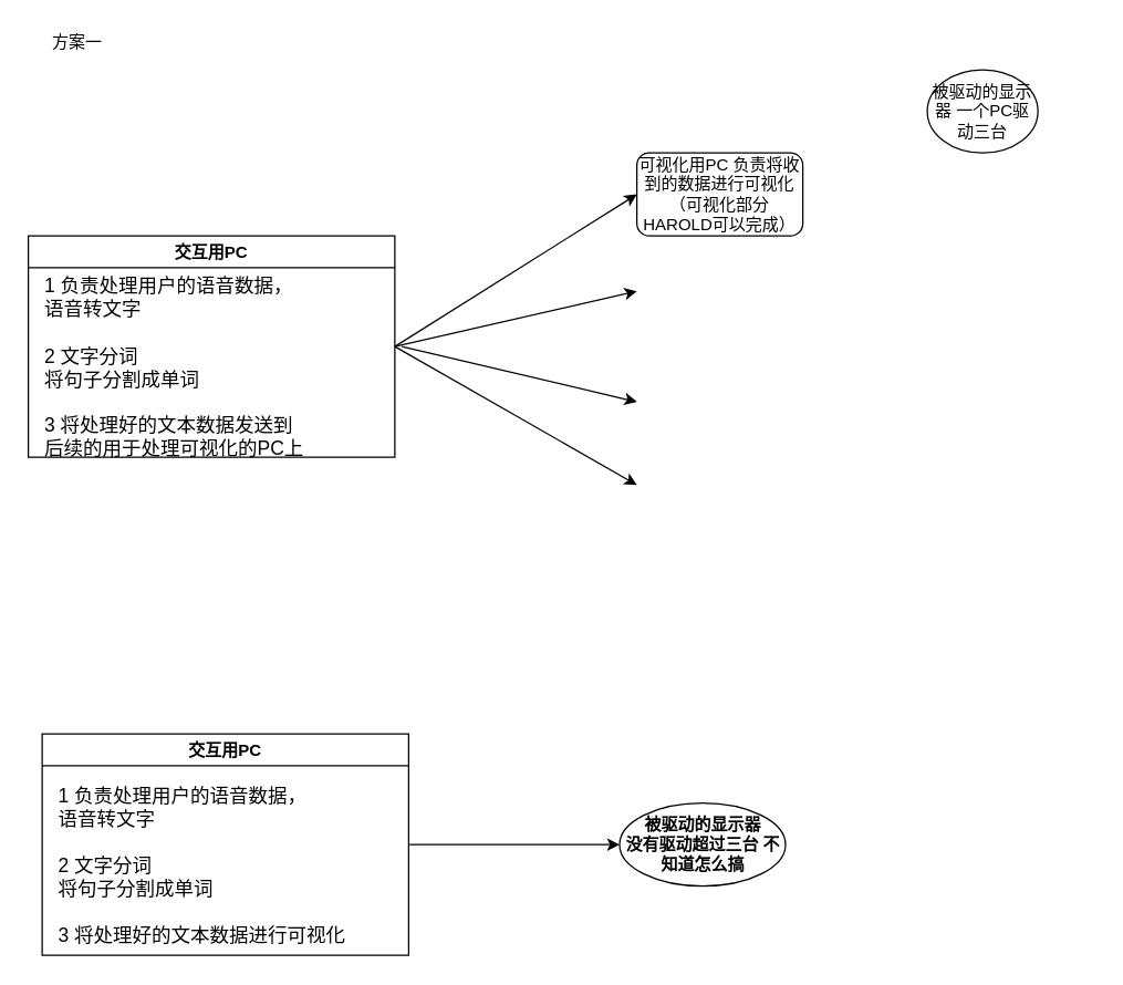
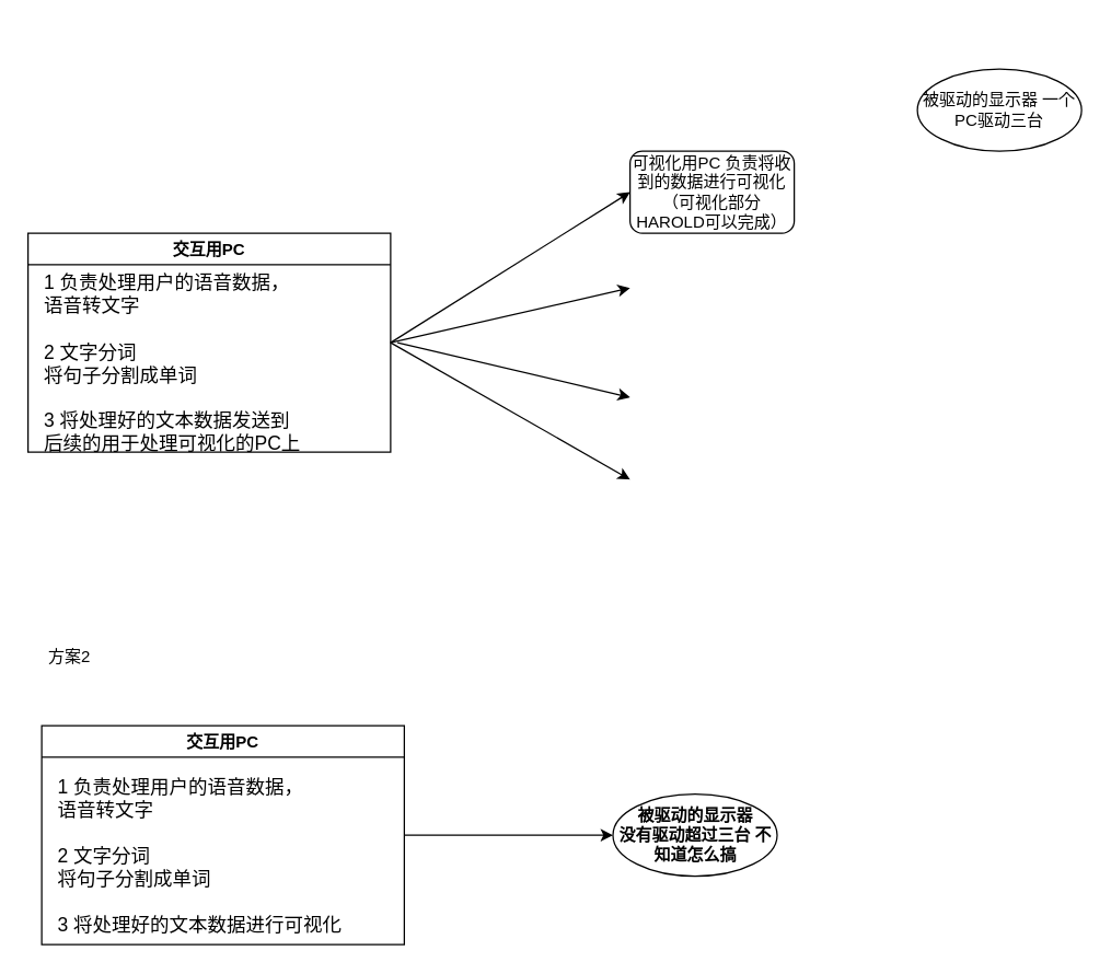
  <mxCell id="0" />
  <mxCell id="1" parent="0" />
  <mxCell id="2" value="交互用PC" style="swimlane;" vertex="1" parent="1"><mxGeometry x="20" y="170" width="265" height="160" as="geometry" /></mxCell>
  <mxCell id="3" value="&lt;font style=&quot;font-size: 14px&quot;&gt;1 负责处理用户的语音数据，&lt;br&gt;语音转文字&lt;br&gt;&lt;br&gt;2 文字分词&lt;br&gt;将句子分割成单词&lt;br&gt;&lt;br&gt;3 将处理好的文本数据发送到&lt;br&gt;后续的用于处理可视化的PC上&lt;/font&gt;" style="text;html=1;align=left;verticalAlign=middle;resizable=0;points=[];autosize=1;strokeColor=none;" vertex="1" parent="2"><mxGeometry x="10" y="30" width="200" height="130" as="geometry" /></mxCell>
  <mxCell id="4" value="" style="endArrow=classic;html=1;exitX=1;exitY=0.5;exitDx=0;exitDy=0;" edge="1" parent="1" source="2"><mxGeometry width="50" height="50" relative="1" as="geometry"><mxPoint x="410" y="300" as="sourcePoint" /><mxPoint x="460" y="140" as="targetPoint" /></mxGeometry></mxCell>
  <mxCell id="5" value="" style="endArrow=classic;html=1;exitX=1;exitY=0.5;exitDx=0;exitDy=0;" edge="1" parent="1" source="2"><mxGeometry width="50" height="50" relative="1" as="geometry"><mxPoint x="410" y="300" as="sourcePoint" /><mxPoint x="460" y="210" as="targetPoint" /></mxGeometry></mxCell>
  <mxCell id="6" value="" style="endArrow=classic;html=1;exitX=1;exitY=0.5;exitDx=0;exitDy=0;" edge="1" parent="1" source="2"><mxGeometry width="50" height="50" relative="1" as="geometry"><mxPoint x="410" y="300" as="sourcePoint" /><mxPoint x="460" y="350" as="targetPoint" /></mxGeometry></mxCell>
  <mxCell id="7" value="" style="endArrow=classic;html=1;" edge="1" parent="1"><mxGeometry width="50" height="50" relative="1" as="geometry"><mxPoint x="290" y="250" as="sourcePoint" /><mxPoint x="460" y="290" as="targetPoint" /></mxGeometry></mxCell>
  <mxCell id="8" value="可视化用PC 负责将收到的数据进行可视化（可视化部分HAROLD可以完成）" style="rounded=1;whiteSpace=wrap;html=1;" vertex="1" parent="1"><mxGeometry x="460" y="110" width="120" height="60" as="geometry" /></mxCell>
- <mxCell id="9" value="被驱动的显示器 一个PC驱动三台" style="ellipse;whiteSpace=wrap;html=1;rounded=1;" vertex="1" parent="1"><mxGeometry x="670" y="50" width="80" height="60" as="geometry" /></mxCell>
- <mxCell id="10" value="方案一" style="text;html=1;align=center;verticalAlign=middle;resizable=0;points=[];autosize=1;strokeColor=none;" vertex="1" parent="1"><mxGeometry x="30" y="20" width="50" height="20" as="geometry" /></mxCell>
+ <mxCell id="9" value="被驱动的显示器 一个PC驱动三台" style="ellipse;whiteSpace=wrap;html=1;rounded=1;" vertex="1" parent="1"><mxGeometry x="670" y="50" width="120" height="60" as="geometry" /></mxCell>
+ <mxCell id="11" value="方案2" style="text;html=1;align=center;verticalAlign=middle;resizable=0;points=[];autosize=1;strokeColor=none;" vertex="1" parent="1"><mxGeometry x="25" y="470" width="50" height="20" as="geometry" /></mxCell>
  <mxCell id="12" value="" style="edgeStyle=orthogonalEdgeStyle;rounded=0;orthogonalLoop=1;jettySize=auto;html=1;" edge="1" parent="1" source="13" target="15"><mxGeometry relative="1" as="geometry" /></mxCell>
  <mxCell id="13" value="交互用PC" style="swimlane;" vertex="1" parent="1"><mxGeometry x="30" y="530" width="265" height="160" as="geometry" /></mxCell>
  <mxCell id="14" value="&lt;font style=&quot;font-size: 14px&quot;&gt;1 负责处理用户的语音数据，&lt;br&gt;语音转文字&lt;br&gt;&lt;br&gt;2 文字分词&lt;br&gt;将句子分割成单词&lt;br&gt;&lt;br&gt;3 将处理好的文本数据进行可视化&lt;/font&gt;" style="text;html=1;align=left;verticalAlign=middle;resizable=0;points=[];autosize=1;strokeColor=none;" vertex="1" parent="13"><mxGeometry x="10" y="40" width="220" height="110" as="geometry" /></mxCell>
  <mxCell id="15" value="被驱动的显示器&lt;br&gt;没有驱动超过三台 不知道怎么搞" style="ellipse;whiteSpace=wrap;html=1;fontStyle=1;startSize=23;" vertex="1" parent="1"><mxGeometry x="447.5" y="580" width="120" height="60" as="geometry" /></mxCell>
